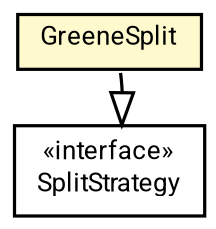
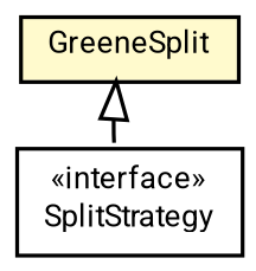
  digraph {
    nodesep=0.15
    rankdir=TB
    ranksep=0.25
    node [fontcolor=black fontname=Roboto fontsize=8 margin=0 shape=plaintext]
    n1 [height=0 label=<<table title="de.lmu.ifi.dbs.elki.index.tree.spatial.rstarvariants.strategies.split.GreeneSplit" border="0" cellborder="1" cellspacing="0" cellpadding="2" bgcolor="lemonChiffon" href="GreeneSplit.html" target="_parent"> 		<tr><td><table border="0" cellspacing="0" cellpadding="1"> 		<tr><td align="center" balign="center"> <font face="Roboto">GreeneSplit</font> </td></tr> 		</table></td></tr> 		</table>> width=0]
    n2 [height=0 label=<<table title="de.lmu.ifi.dbs.elki.index.tree.spatial.rstarvariants.strategies.split.SplitStrategy" border="0" cellborder="1" cellspacing="0" cellpadding="2" href="SplitStrategy.html" target="_parent"> 		<tr><td><table border="0" cellspacing="0" cellpadding="1"> 		<tr><td align="center" balign="center"> &#171;interface&#187; </td></tr> 		<tr><td align="center" balign="center"> <font face="Roboto">SplitStrategy</font> </td></tr> 		</table></td></tr> 		</table>> width=0]
-   n2 -> n1 [arrowtail=empty color=black dir=back fontname=Roboto fontsize=7 labelfontname=Roboto labelfontsize=7 style=dashed weight=9]
+   n1 -> n2 [arrowtail=empty color=black dir=back fontname=Roboto fontsize=7 labelfontname=Roboto labelfontsize=7 style=dashed weight=9]
  }
